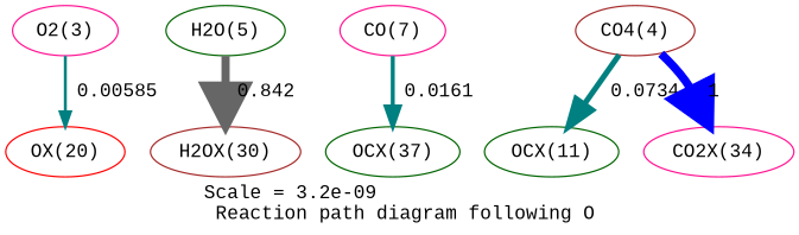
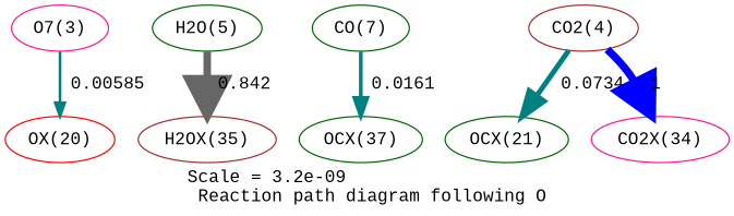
  digraph {
    fontname="Liberation Mono"
    label="Scale = 3.2e-09\l Reaction path diagram following O"
    node [color=darkgreen fontname="Liberation Mono"]
    edge [color=teal fontname="Liberation Mono"]
-   n1 [color=deeppink label="O2(3)"]
+   n1 [color=deeppink label="O7(3)"]
    n2 [color=red label="OX(20)"]
    n3 [label="H2O(5)"]
-   n4 [color=brown label="H2OX(30)"]
-   n5 [color=deeppink label="CO(7)"]
+   n4 [color=brown label="H2OX(35)"]
+   n5 [label="CO(7)"]
    n6 [label="OCX(37)"]
-   n7 [label="OCX(11)"]
-   n8 [color=brown label="CO4(4)"]
+   n7 [label="OCX(21)"]
+   n8 [color=brown label="CO2(4)"]
    n9 [color=deeppink label="CO2X(34)"]
    n1 -> n2 [arrowsize=1.06 label=" 0.00585" penwidth=2.12]
    n3 -> n4 [arrowsize=2.94 color=gray40 label=" 0.842" penwidth=5.87]
    n5 -> n6 [arrowsize=1.44 label=" 0.0161" penwidth=2.88]
    n8 -> n7 [arrowsize=2.01 label=" 0.0734" penwidth=4.03]
    n8 -> n9 [arrowsize=3 color=blue label=" 1" penwidth=6]
  }
